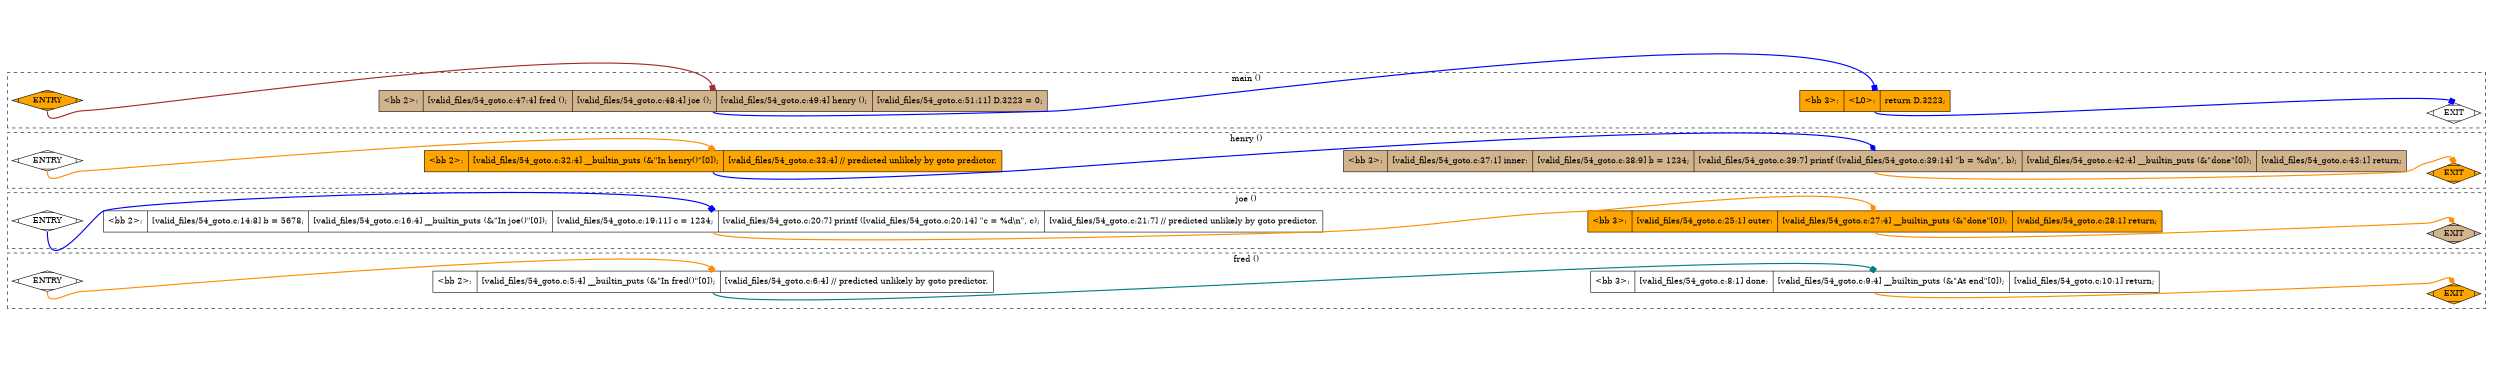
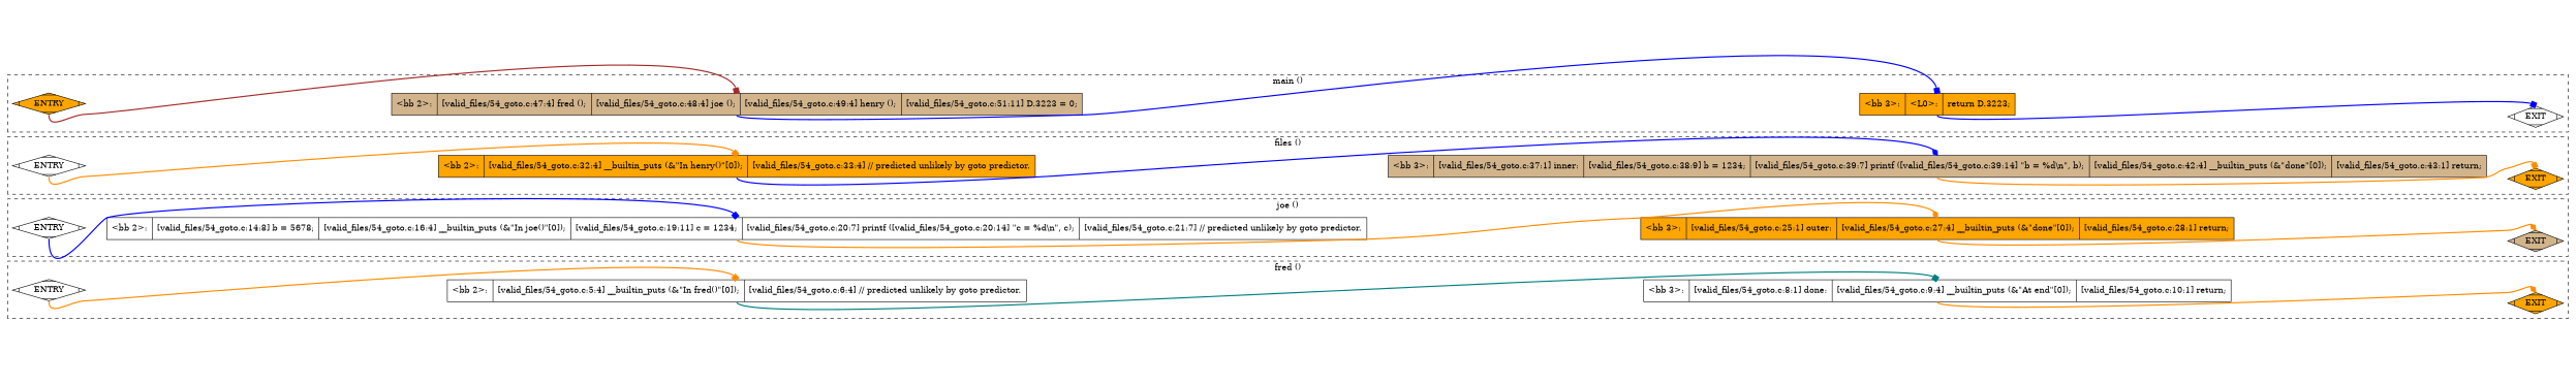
  digraph {
    rankdir=LR
    node [fillcolor=white shape=Mdiamond style=filled]
    edge [constraint=true headport=n style="solid,bold" tailport=s color=darkorange weight=100 arrowhead=box]
    n1 [label=ENTRY]
    n2 [fillcolor=orange label=EXIT]
    n3 [label="{\<bb\ 2\>:\l|[valid_files/54_goto.c:5:4]\ __builtin_puts\ (&\"In\ fred()\"[0]);\l|[valid_files/54_goto.c:6:4]\ //\ predicted\ unlikely\ by\ goto\ predictor.\l}" shape=record]
    n4 [label="{\<bb\ 3\>:\l|[valid_files/54_goto.c:8:1]\ done:\l|[valid_files/54_goto.c:9:4]\ __builtin_puts\ (&\"At\ end\"[0]);\l|[valid_files/54_goto.c:10:1]\ return;\l}" shape=record]
    n5 [label=ENTRY]
    n6 [fillcolor=tan label=EXIT]
    n7 [label="{\<bb\ 2\>:\l|[valid_files/54_goto.c:14:8]\ b\ =\ 5678;\l|[valid_files/54_goto.c:16:4]\ __builtin_puts\ (&\"In\ joe()\"[0]);\l|[valid_files/54_goto.c:19:11]\ c\ =\ 1234;\l|[valid_files/54_goto.c:20:7]\ printf\ ([valid_files/54_goto.c:20:14]\ \"c\ =\ %d\\n\",\ c);\l|[valid_files/54_goto.c:21:7]\ //\ predicted\ unlikely\ by\ goto\ predictor.\l}" shape=record]
    n8 [fillcolor=orange label="{\<bb\ 3\>:\l|[valid_files/54_goto.c:25:1]\ outer:\l|[valid_files/54_goto.c:27:4]\ __builtin_puts\ (&\"done\"[0]);\l|[valid_files/54_goto.c:28:1]\ return;\l}" shape=record]
    n9 [label=ENTRY]
    n10 [fillcolor=orange label=EXIT]
    n11 [fillcolor=orange label="{\<bb\ 2\>:\l|[valid_files/54_goto.c:32:4]\ __builtin_puts\ (&\"In\ henry()\"[0]);\l|[valid_files/54_goto.c:33:4]\ //\ predicted\ unlikely\ by\ goto\ predictor.\l}" shape=record]
    n12 [fillcolor=tan label="{\<bb\ 3\>:\l|[valid_files/54_goto.c:37:1]\ inner:\l|[valid_files/54_goto.c:38:9]\ b\ =\ 1234;\l|[valid_files/54_goto.c:39:7]\ printf\ ([valid_files/54_goto.c:39:14]\ \"b\ =\ %d\\n\",\ b);\l|[valid_files/54_goto.c:42:4]\ __builtin_puts\ (&\"done\"[0]);\l|[valid_files/54_goto.c:43:1]\ return;\l}" shape=record]
    n13 [fillcolor=orange label=ENTRY]
    n14 [label=EXIT]
    n15 [fillcolor=tan label="{\<bb\ 2\>:\l|[valid_files/54_goto.c:47:4]\ fred\ ();\l|[valid_files/54_goto.c:48:4]\ joe\ ();\l|[valid_files/54_goto.c:49:4]\ henry\ ();\l|[valid_files/54_goto.c:51:11]\ D.3223\ =\ 0;\l}" shape=record]
    n16 [fillcolor=orange label="{\<bb\ 3\>:\l|\<L0\>:\l|return\ D.3223;\l}" shape=record]
    subgraph cluster_1 {
      color=black
      label="fred ()"
      style=dashed
      n1
      n2
      n3
      n4
    }
    subgraph cluster_2 {
      color=black
      label="joe ()"
      style=dashed
      n5
      n6
      n7
      n8
    }
    subgraph cluster_3 {
      color=black
-     label="henry ()"
+     label="files ()"
      style=dashed
      n9
      n10
      n11
      n12
    }
    subgraph cluster_4 {
      color=black
      label="main ()"
      style=dashed
      n13
      n14
      n15
      n16
    }
    n1 -> n2 [style=invis color="" weight="" arrowhead=""]
    n1 -> n3
    n3 -> n4 [color=teal]
    n4 -> n2 [weight=10 arrowhead=diamond]
    n5 -> n6 [style=invis color="" weight="" arrowhead=""]
    n5 -> n7 [color=blue]
    n7 -> n8 [arrowhead=diamond]
    n8 -> n6 [weight=10 arrowhead=diamond]
    n9 -> n10 [style=invis color="" weight="" arrowhead=""]
    n9 -> n11
    n11 -> n12 [color=blue arrowhead=diamond]
    n12 -> n10 [weight=10]
    n13 -> n14 [style=invis color="" weight="" arrowhead=""]
    n13 -> n15 [color=brown]
    n15 -> n16 [color=blue]
    n16 -> n14 [color=blue weight=10]
  }
